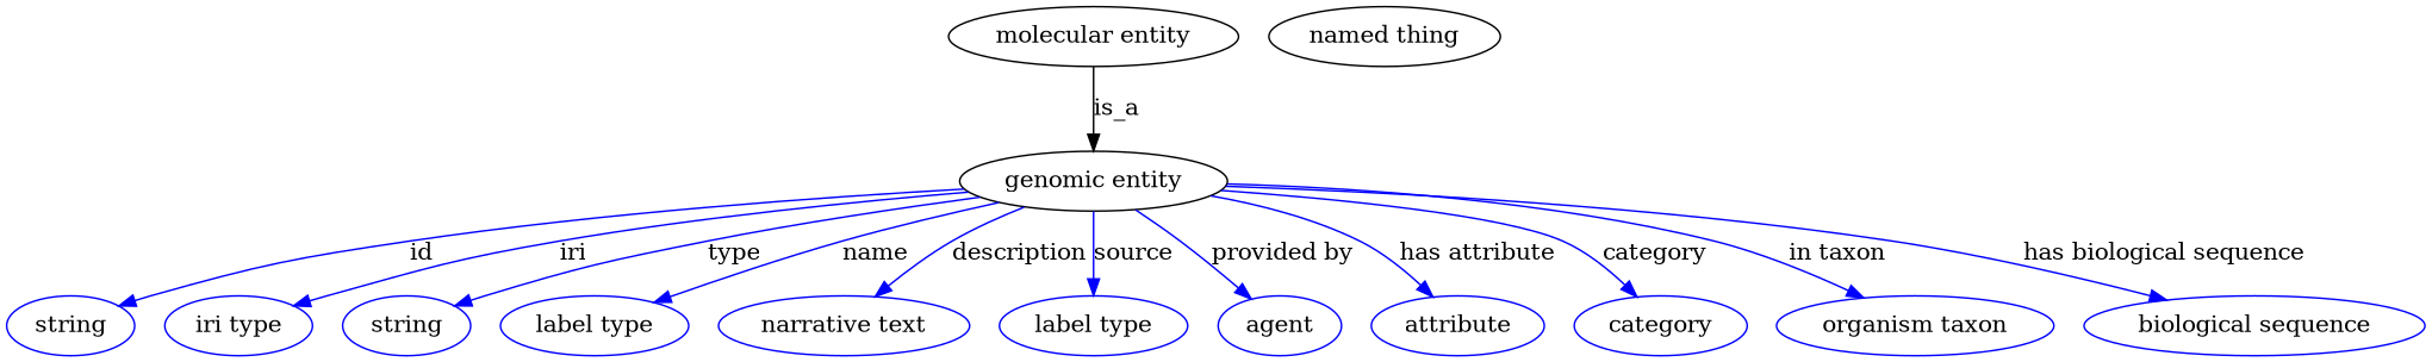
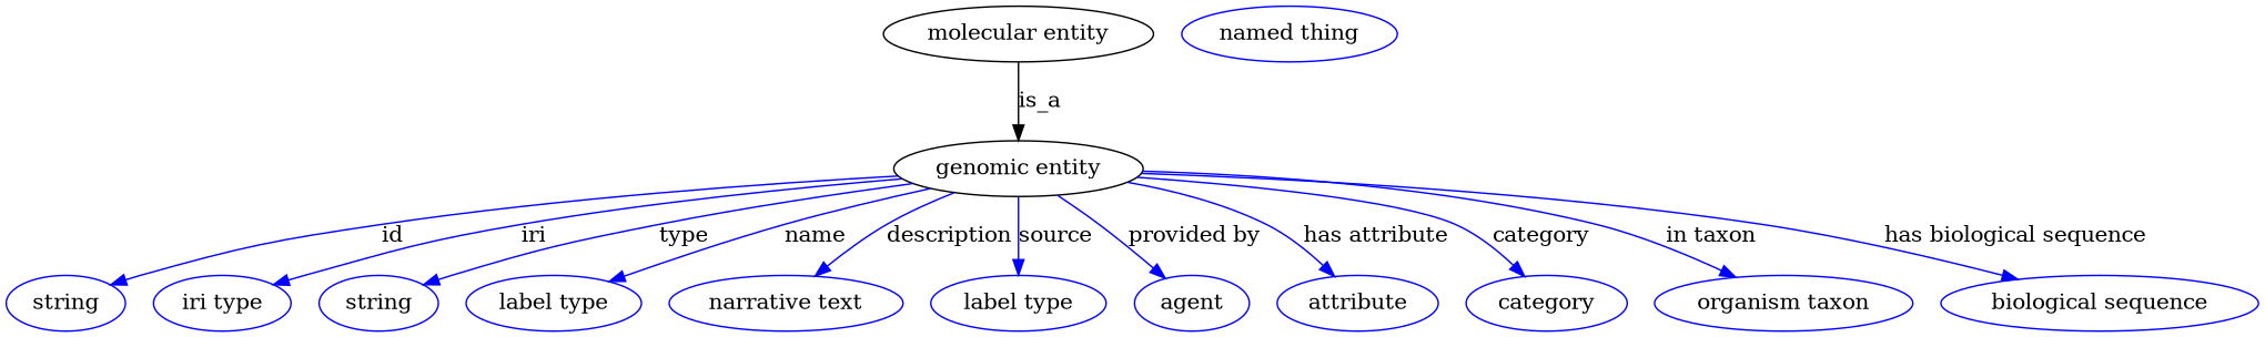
  digraph {
    node [color=blue]
    edge [color=blue style=solid]
    n1 [height=0.5 label="genomic entity" width=2.2387 color=""]
    n2 [height=0.5 label=string width=1.0652]
    n3 [height=0.5 label="iri type" width=1.2277]
    n4 [height=0.5 label=string width=1.0652]
    n5 [height=0.5 label="label type" width=1.5707]
    n6 [height=0.5 label="narrative text" width=2.0943]
    n7 [height=0.5 label="label type" width=1.5707]
    n8 [height=0.5 label=agent width=1.0291]
    n9 [height=0.5 label=attribute width=1.4443]
    category [height=0.5 width=1.4443]
    n11 [height=0.5 label="organism taxon" width=2.3109]
    n12 [height=0.5 label="biological sequence" width=2.8525]
    "molecular entity" [height=0.5 width=2.4192 color=""]
-   n14 [color=black height=0.5 label="named thing" width=1.9318]
+   n14 [height=0.5 label="named thing" width=1.9318]
    n1 -> n2 [label=id]
    n1 -> n3 [label=iri]
    n1 -> n4 [label=type]
    n1 -> n5 [label=name]
    n1 -> n6 [label=description]
    n1 -> n7 [label=source]
    n1 -> n8 [label="provided by"]
    n1 -> n9 [label="has attribute"]
    n1 -> category [label=category]
    n1 -> n11 [label="in taxon"]
    n1 -> n12 [label="has biological sequence"]
    "molecular entity" -> n1 [label=is_a color="" style=""]
  }
